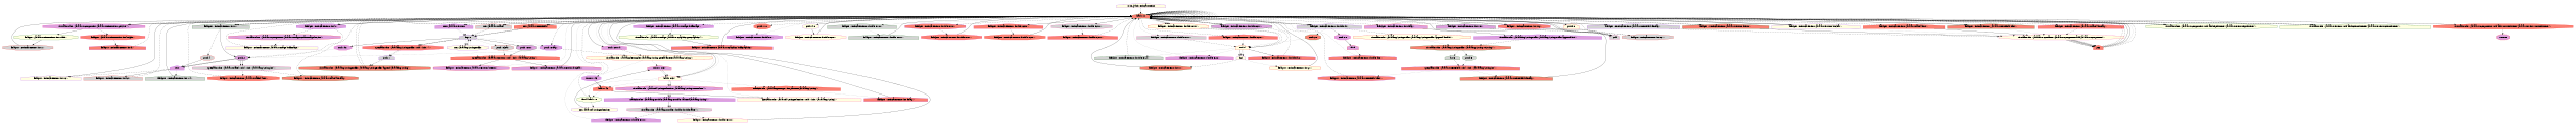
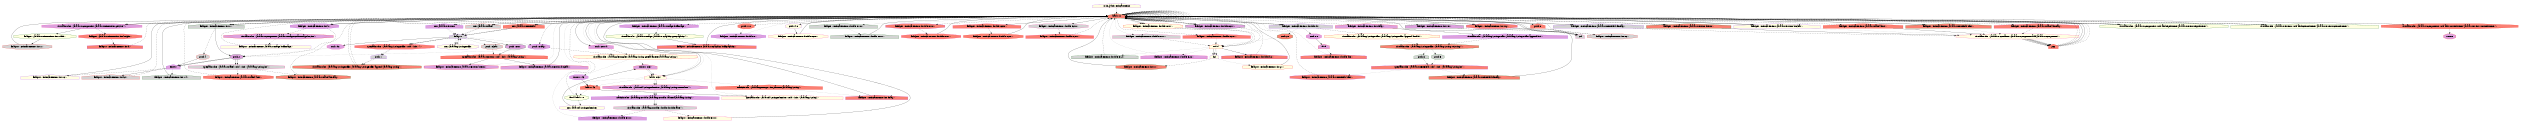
  digraph {
    node [color=purple fillcolor=salmon shape=house style=filled]
    edge [style=dashed]
    "r0 := @this: PoincareDemo" [fillcolor=lightyellow]
    "load.r r0" [color=darkgreen]
    "virtualinvoke <java.awt.Component: java.awt.Dimension getSize()>" [color=deeppink fillcolor=plum shape=octagon]
    "fieldget <PoincareDemo: int w>" [color=darkgreen fillcolor=lightgrey]
    "fieldget <PoincareDemo: int h>" [fillcolor=plum shape=octagon]
    "fieldget <PoincareDemo: java.awt.Image buffImage>" [fillcolor=plum shape=octagon]
    "push \"Delay\"" [fillcolor=plum shape=octagon]
    "load.r $r37" [color=deeppink fillcolor=lightyellow]
    "push \"coord\"" [color=deeppink fillcolor=plum]
    "push -1.0" [color=red shape=octagon]
    "push -4.0" [fillcolor=lightyellow shape=octagon]
    "fieldget <PoincareDemo: double Q1_0>" [color=darkgreen fillcolor=lightgrey]
    "fieldget <PoincareDemo: double P1_0>" [shape=octagon]
    "fieldget <PoincareDemo: double Q2_0>" [color=deeppink]
    "fieldget <PoincareDemo: double P2_0>" [color=deeppink fillcolor=lightgrey shape=octagon]
    "fieldget <PoincareDemo: double Q1_1>" [color=red fillcolor=lightyellow shape=octagon]
    "fieldget <PoincareDemo: double Q2_1>" [color=darkgreen fillcolor=plum shape=octagon]
    "fieldget <PoincareDemo: double ds>" [fillcolor=lightgrey]
    "fieldget <PoincareDemo: int Mx>" [color=darkgreen fillcolor=plum]
    "fieldget <PoincareDemo: int My>" [shape=octagon]
    "fieldget <PoincareDemo: double P1_1>" [color=deeppink fillcolor=lightgrey]
-   "push 0" [color=red fillcolor=lightyellow]
+   "push 0" [color=red]
    "fieldget <PoincareDemo: double P2_1>" [color=deeppink]
    "new java.awt.Label" [color=red fillcolor=lightgrey]
    "fieldget <PoincareDemo: java.awt.Label lbDs>" [color=red]
    "new java.awt.TextField" [color=red]
    "fieldget <PoincareDemo: java.awt.TextField tfDs>" [color=darkgreen]
    "fieldget <PoincareDemo: java.awt.Label lbDelay>" [color=deeppink]
    "fieldget <PoincareDemo: int delay>" [color=red fillcolor=plum]
    "fieldget <PoincareDemo: java.awt.TextField tfDelay>" [fillcolor=lightgrey]
    "virtualinvoke <java.awt.Component: void addKeyListener(java.awt.event.KeyListener)>" [color=darkgreen fillcolor=lightyellow shape=octagon]
    "new java.awt.Button" [fillcolor=plum]
    "fieldget <PoincareDemo: java.awt.Button btRun>" [color=darkgreen]
    "virtualinvoke <java.awt.Button: void addActionListener(java.awt.event.ActionListener)>" [color=darkgreen fillcolor=lightyellow]
    "fieldget <PoincareDemo: java.awt.Button btClear>" [fillcolor=lightyellow]
    "virtualinvoke <java.awt.Component: void addMouseListener(java.awt.event.MouseListener)>" [color=red shape=octagon]
    "fieldget <java.awt.Dimension: int width>" [color=darkgreen fillcolor=lightyellow shape=octagon]
    "fieldget <java.awt.Dimension: int height>" [color=deeppink shape=octagon]
    "push 2" [color=darkgreen fillcolor=plum shape=octagon]
    "push 4" [color=red fillcolor=lightgrey shape=octagon]
    "virtualinvoke <java.awt.Component: java.awt.Image createImage(int,int)>" [color=red fillcolor=plum shape=octagon]
    "virtualinvoke <java.awt.Image: java.awt.Graphics getGraphics()>" [color=darkgreen fillcolor=lightyellow shape=octagon]
    "virtualinvoke <java.applet.Applet: java.lang.String getParameter(java.lang.String)>" [color=red fillcolor=lightyellow shape=octagon]
    "ifnull load.r r0" [color=darkgreen fillcolor=lightyellow shape=octagon]
    "staticinvoke <java.lang.Integer: int parseInt(java.lang.String)>" [color=red]
    "load.r r43" [color=red]
    "virtualinvoke <java.util.StringTokenizer: java.lang.String nextToken()>" [color=red fillcolor=plum shape=octagon]
    "fieldput <PoincareDemo: double E>" [fillcolor=plum shape=octagon]
    "fieldput <PoincareDemo: double P2_0>" [color=deeppink fillcolor=lightyellow shape=octagon]
    "fieldput <PoincareDemo: double Q1_1>" [color=darkgreen fillcolor=lightgrey]
    "fieldput <PoincareDemo: double P1_1>" [color=deeppink shape=octagon]
    "fieldput <PoincareDemo: double Q2_1>" [color=red shape=octagon]
    "fieldput <PoincareDemo: double P2_1>" [color=deeppink]
    "mul.d" [color=red fillcolor=lightyellow]
    "push 2.0" [color=darkgreen shape=octagon]
    "push 8.0" [color=deeppink fillcolor=plum shape=octagon]
    "virtualinvoke <java.lang.StringBuffer: java.lang.StringBuffer append(double)>" [color=red fillcolor=lightyellow shape=octagon]
    i2d [color=deeppink fillcolor=lightgrey]
    "fieldput <PoincareDemo: int x2>" [color=red fillcolor=lightgrey shape=octagon]
-   "dup1.r" [fillcolor=lightgrey]
+   "dup1.r" [fillcolor=lightgrey label="delay1.r"]
    "virtualinvoke <java.awt.Container: java.awt.Component add(java.awt.Component)>" [color=deeppink fillcolor=lightyellow shape=octagon]
    "virtualinvoke <java.lang.StringBuffer: java.lang.StringBuffer append(int)>" [fillcolor=plum]
    return [color=red fillcolor=plum shape=octagon]
    "fieldput <PoincareDemo: int w>" [color=red fillcolor=lightgrey shape=octagon]
    "fieldput <PoincareDemo: int h>"
-   "div.i" [fillcolor=plum]
+   "div.i" [fillcolor=plum label="ifnull.i"]
    "specialinvoke <java.awt.Label: void <init>(java.lang.String,int)>" [color=deeppink fillcolor=lightgrey shape=octagon]
    "fieldput <PoincareDemo: int w2>" [fillcolor=lightyellow]
    "fieldput <PoincareDemo: int h2>" [color=red fillcolor=lightgrey]
    "fieldput <PoincareDemo: int w4>" [color=darkgreen fillcolor=lightgrey]
    "fieldput <PoincareDemo: java.awt.Label lbDs>" [color=red shape=octagon]
    "fieldput <PoincareDemo: java.awt.Label lbDelay>" [color=darkgreen shape=octagon]
    "fieldput <PoincareDemo: java.awt.Image buffImage>" [fillcolor=lightyellow]
    "fieldput <PoincareDemo: java.awt.Graphics buffGraphics>"
    "store.r $r37" [color=red fillcolor=plum]
    "store.r r43" [fillcolor=plum shape=octagon]
    "new java.util.StringTokenizer" [fillcolor=lightyellow shape=octagon]
    "fieldput <PoincareDemo: int delay>"
    "specialinvoke <java.util.StringTokenizer: void <init>(java.lang.String)>" [color=deeppink fillcolor=lightyellow]
    "staticinvoke <java.lang.Double: java.lang.Double valueOf(java.lang.String)>" [fillcolor=plum]
    "virtualinvoke <java.lang.Double: double doubleValue()>" [color=deeppink fillcolor=lightgrey shape=octagon]
    "fieldput <PoincareDemo: double Q1_0>" [fillcolor=plum]
    "fieldput <PoincareDemo: double P1_0>" [color=deeppink fillcolor=lightyellow]
    "fieldput <PoincareDemo: double Q12>" [color=darkgreen fillcolor=lightgrey]
    "fieldput <PoincareDemo: double Q22>" [color=deeppink fillcolor=plum]
    "fieldput <PoincareDemo: double ds2>"
    d2i [fillcolor=lightyellow]
    "fieldput <PoincareDemo: int x1>" [color=darkgreen shape=octagon]
    "fieldput <PoincareDemo: int y1>" [color=red fillcolor=lightyellow shape=octagon]
    "div.d" [color=red fillcolor=plum]
    "virtualinvoke <java.lang.StringBuffer: java.lang.String toString()>" [color=darkgreen shape=octagon]
    "fieldput <PoincareDemo: double ds8>"
    "push \"ds\"" [color=deeppink fillcolor=plum shape=octagon]
    "new java.lang.StringBuffer" [fillcolor=lightyellow shape=octagon]
    "specialinvoke <java.lang.StringBuffer: void <init>()>" [color=deeppink shape=octagon]
    "push \"Run \"" [color=darkgreen fillcolor=plum shape=octagon]
    "push \"Clear\"" [color=red fillcolor=lightgrey shape=octagon]
    "push \"\"" [fillcolor=lightgrey]
    "specialinvoke <java.awt.Button: void <init>(java.lang.String)>" [color=red]
    pop [color=red]
    "virtualinvoke <java.lang.StringBuffer: java.lang.StringBuffer append(java.lang.String)>" [color=darkgreen shape=octagon]
    "push 5" [color=darkgreen fillcolor=lightgrey shape=octagon]
-   "push 3" [color=darkgreen fillcolor=lightgrey label="awt 3"]
+   "push 3" [color=darkgreen fillcolor=lightgrey]
    "specialinvoke <java.awt.TextField: void <init>(java.lang.String,int)>"
    "fieldput <PoincareDemo: java.awt.TextField tfDs>" [shape=octagon]
    "fieldput <PoincareDemo: java.awt.TextField tfDelay>" [color=darkgreen]
    "fieldput <PoincareDemo: java.awt.Button btRun>" [color=red fillcolor=plum shape=octagon]
    "fieldput <PoincareDemo: java.awt.Button btClear>" [color=red fillcolor=plum]
    "r0 := @this: PoincareDemo" -> "load.r r0"
    "load.r r0" -> "load.r r0"
    "load.r r0" -> "load.r r0"
    "load.r r0" -> "load.r r0" [style=dotted]
    "load.r r0" -> "load.r r0"
    "load.r r0" -> "load.r r0" [style=dotted]
    "load.r r0" -> "load.r r0" [style=solid]
    "load.r r0" -> "load.r r0"
    "load.r r0" -> "load.r r0" [style=dotted]
    "load.r r0" -> "load.r r0" [style=dotted]
    "load.r r0" -> "load.r r0"
    "load.r r0" -> "load.r r0"
    "load.r r0" -> "load.r r0"
    "load.r r0" -> "load.r r0" [style=solid]
    "load.r r0" -> "load.r r0" [style=solid]
    "load.r r0" -> "load.r r0"
    "load.r r0" -> "load.r r0" [style=dotted]
    "load.r r0" -> "load.r r0" [style=solid]
    "load.r r0" -> "load.r r0" [style=solid]
    "load.r r0" -> "load.r r0"
    "load.r r0" -> "load.r r0" [style=solid]
    "load.r r0" -> "load.r r0"
    "load.r r0" -> "load.r r0"
    "load.r r0" -> "load.r r0" [style=solid]
    "load.r r0" -> "load.r r0"
    "load.r r0" -> "load.r r0"
    "load.r r0" -> "load.r r0" [style=dotted]
    "load.r r0" -> "virtualinvoke <java.awt.Component: java.awt.Dimension getSize()>" [style=solid]
    "load.r r0" -> "virtualinvoke <java.awt.Component: java.awt.Dimension getSize()>" [style=solid]
    "load.r r0" -> "fieldget <PoincareDemo: int w>"
    "load.r r0" -> "fieldget <PoincareDemo: int w>"
    "load.r r0" -> "fieldget <PoincareDemo: int w>" [style=dotted]
    "load.r r0" -> "fieldget <PoincareDemo: int h>" [style=solid]
    "load.r r0" -> "fieldget <PoincareDemo: int h>" [style=solid]
    "load.r r0" -> "fieldget <PoincareDemo: java.awt.Image buffImage>"
    "load.r r0" -> "push \"Delay\""
    "load.r r0" -> "load.r $r37" [style=dotted]
    "load.r r0" -> "load.r $r37" [style=solid]
    "load.r r0" -> "load.r $r37" [style=dotted]
    "load.r r0" -> "push \"coord\"" [style=solid]
    "load.r r0" -> "push -1.0"
    "load.r r0" -> "push -4.0" [style=solid]
    "load.r r0" -> "fieldget <PoincareDemo: double Q1_0>" [style=dotted]
    "load.r r0" -> "fieldget <PoincareDemo: double P1_0>"
    "load.r r0" -> "fieldget <PoincareDemo: double Q2_0>" [style=solid]
    "load.r r0" -> "fieldget <PoincareDemo: double P2_0>" [style=solid]
    "load.r r0" -> "fieldget <PoincareDemo: double Q1_1>" [style=dotted]
    "load.r r0" -> "fieldget <PoincareDemo: double Q1_1>" [style=dotted]
    "load.r r0" -> "fieldget <PoincareDemo: double Q1_1>" [style=solid]
    "load.r r0" -> "fieldget <PoincareDemo: double Q2_1>"
    "load.r r0" -> "fieldget <PoincareDemo: double Q2_1>" [style=solid]
    "load.r r0" -> "fieldget <PoincareDemo: double ds>" [style=dotted]
    "load.r r0" -> "fieldget <PoincareDemo: double ds>"
    "load.r r0" -> "fieldget <PoincareDemo: double ds>" [style=solid]
    "load.r r0" -> "fieldget <PoincareDemo: int Mx>"
    "load.r r0" -> "fieldget <PoincareDemo: int My>"
    "load.r r0" -> "fieldget <PoincareDemo: int My>" [style=solid]
    "load.r r0" -> "fieldget <PoincareDemo: double P1_1>" [style=dotted]
    "load.r r0" -> "push 0" [style=solid]
    "load.r r0" -> "fieldget <PoincareDemo: double P2_1>"
    "load.r r0" -> "new java.awt.Label" [style=solid]
    "load.r r0" -> "new java.awt.Label"
    "load.r r0" -> "fieldget <PoincareDemo: java.awt.Label lbDs>"
    "load.r r0" -> "new java.awt.TextField" [style=solid]
    "load.r r0" -> "new java.awt.TextField" [style=solid]
    "load.r r0" -> "fieldget <PoincareDemo: java.awt.TextField tfDs>" [style=dotted]
    "load.r r0" -> "fieldget <PoincareDemo: java.awt.TextField tfDs>" [style=solid]
    "load.r r0" -> "fieldget <PoincareDemo: java.awt.Label lbDelay>"
    "load.r r0" -> "fieldget <PoincareDemo: int delay>"
    "load.r r0" -> "fieldget <PoincareDemo: java.awt.TextField tfDelay>" [style=solid]
    "load.r r0" -> "fieldget <PoincareDemo: java.awt.TextField tfDelay>" [style=dotted]
    "load.r r0" -> "virtualinvoke <java.awt.Component: void addKeyListener(java.awt.event.KeyListener)>" [style=dotted]
    "load.r r0" -> "virtualinvoke <java.awt.Component: void addKeyListener(java.awt.event.KeyListener)>"
    "load.r r0" -> "new java.awt.Button"
    "load.r r0" -> "new java.awt.Button"
    "load.r r0" -> "fieldget <PoincareDemo: java.awt.Button btRun>" [style=dotted]
    "load.r r0" -> "fieldget <PoincareDemo: java.awt.Button btRun>"
    "load.r r0" -> "virtualinvoke <java.awt.Button: void addActionListener(java.awt.event.ActionListener)>"
    "load.r r0" -> "virtualinvoke <java.awt.Button: void addActionListener(java.awt.event.ActionListener)>" [style=dotted]
    "load.r r0" -> "fieldget <PoincareDemo: java.awt.Button btClear>" [style=solid]
    "load.r r0" -> "fieldget <PoincareDemo: java.awt.Button btClear>" [style=dotted]
    "load.r r0" -> "virtualinvoke <java.awt.Component: void addMouseListener(java.awt.event.MouseListener)>" [style=solid]
    "virtualinvoke <java.awt.Component: java.awt.Dimension getSize()>" -> "fieldget <java.awt.Dimension: int width>" [style=solid]
    "virtualinvoke <java.awt.Component: java.awt.Dimension getSize()>" -> "fieldget <java.awt.Dimension: int height>"
    "fieldget <PoincareDemo: int w>" -> "load.r r0" [style=solid]
    "fieldget <PoincareDemo: int w>" -> "push 2" [style=solid]
    "fieldget <PoincareDemo: int w>" -> "push 4"
    "fieldget <PoincareDemo: int h>" -> "push 2"
    "fieldget <PoincareDemo: int h>" -> "virtualinvoke <java.awt.Component: java.awt.Image createImage(int,int)>"
    "fieldget <PoincareDemo: java.awt.Image buffImage>" -> "virtualinvoke <java.awt.Image: java.awt.Graphics getGraphics()>"
    "push \"Delay\"" -> "push 2" [style=dotted]
    "push \"Delay\"" -> "virtualinvoke <java.applet.Applet: java.lang.String getParameter(java.lang.String)>"
    "load.r $r37" -> "ifnull load.r r0" [style=dotted]
    "load.r $r37" -> "staticinvoke <java.lang.Integer: int parseInt(java.lang.String)>" [style=dotted]
    "load.r $r37" -> "load.r r43" [style=dotted]
    "load.r $r37" -> "virtualinvoke <java.util.StringTokenizer: java.lang.String nextToken()>" [style=dotted]
    "load.r $r37" -> "virtualinvoke <java.util.StringTokenizer: java.lang.String nextToken()>" [style=solid]
    "push \"coord\"" -> "virtualinvoke <java.applet.Applet: java.lang.String getParameter(java.lang.String)>"
    "push -1.0" -> "fieldput <PoincareDemo: double E>" [style=dotted]
    "push -4.0" -> "fieldput <PoincareDemo: double P2_0>" [style=solid]
    "fieldget <PoincareDemo: double Q1_0>" -> "fieldput <PoincareDemo: double Q1_1>" [style=dotted]
    "fieldget <PoincareDemo: double P1_0>" -> "fieldput <PoincareDemo: double P1_1>"
    "fieldget <PoincareDemo: double Q2_0>" -> "fieldput <PoincareDemo: double Q2_1>"
    "fieldget <PoincareDemo: double P2_0>" -> "fieldput <PoincareDemo: double P2_1>"
    "fieldget <PoincareDemo: double Q1_1>" -> "load.r r0" [style=dotted]
    "fieldget <PoincareDemo: double Q1_1>" -> "mul.d"
    "fieldget <PoincareDemo: double Q1_1>" -> "mul.d"
    "fieldget <PoincareDemo: double Q2_1>" -> "load.r r0"
    "fieldget <PoincareDemo: double Q2_1>" -> "mul.d"
    "fieldget <PoincareDemo: double ds>" -> "push 2.0" [style=dotted]
    "fieldget <PoincareDemo: double ds>" -> "push 8.0"
    "fieldget <PoincareDemo: double ds>" -> "virtualinvoke <java.lang.StringBuffer: java.lang.StringBuffer append(double)>"
    "fieldget <PoincareDemo: int Mx>" -> i2d
    "fieldget <PoincareDemo: int My>" -> i2d
    "fieldget <PoincareDemo: int My>" -> i2d
    "fieldget <PoincareDemo: double P1_1>" -> "mul.d"
    "push 0" -> "fieldput <PoincareDemo: int x2>"
    "fieldget <PoincareDemo: double P2_1>" -> "mul.d" [style=dotted]
    "new java.awt.Label" -> "dup1.r" [style=dotted]
    "new java.awt.Label" -> "dup1.r"
    "fieldget <PoincareDemo: java.awt.Label lbDs>" -> "virtualinvoke <java.awt.Container: java.awt.Component add(java.awt.Component)>" [style=solid]
    "new java.awt.TextField" -> "dup1.r"
    "new java.awt.TextField" -> "dup1.r" [style=solid]
    "fieldget <PoincareDemo: java.awt.TextField tfDs>" -> "load.r r0" [style=dotted]
    "fieldget <PoincareDemo: java.awt.TextField tfDs>" -> "virtualinvoke <java.awt.Container: java.awt.Component add(java.awt.Component)>" [style=dotted]
    "fieldget <PoincareDemo: java.awt.Label lbDelay>" -> "virtualinvoke <java.awt.Container: java.awt.Component add(java.awt.Component)>"
    "fieldget <PoincareDemo: int delay>" -> "virtualinvoke <java.lang.StringBuffer: java.lang.StringBuffer append(int)>" [style=solid]
    "fieldget <PoincareDemo: java.awt.TextField tfDelay>" -> "load.r r0" [style=dotted]
    "fieldget <PoincareDemo: java.awt.TextField tfDelay>" -> "virtualinvoke <java.awt.Container: java.awt.Component add(java.awt.Component)>"
    "virtualinvoke <java.awt.Component: void addKeyListener(java.awt.event.KeyListener)>" -> "load.r r0"
    "virtualinvoke <java.awt.Component: void addKeyListener(java.awt.event.KeyListener)>" -> "load.r r0" [style=solid]
    "new java.awt.Button" -> "dup1.r" [style=dotted]
    "new java.awt.Button" -> "dup1.r" [style=dotted]
    "fieldget <PoincareDemo: java.awt.Button btRun>" -> "load.r r0"
    "fieldget <PoincareDemo: java.awt.Button btRun>" -> "virtualinvoke <java.awt.Container: java.awt.Component add(java.awt.Component)>" [style=solid]
    "virtualinvoke <java.awt.Button: void addActionListener(java.awt.event.ActionListener)>" -> "load.r r0"
    "virtualinvoke <java.awt.Button: void addActionListener(java.awt.event.ActionListener)>" -> "load.r r0"
    "fieldget <PoincareDemo: java.awt.Button btClear>" -> "load.r r0" [style=solid]
    "fieldget <PoincareDemo: java.awt.Button btClear>" -> "virtualinvoke <java.awt.Container: java.awt.Component add(java.awt.Component)>" [style=dotted]
    "virtualinvoke <java.awt.Component: void addMouseListener(java.awt.event.MouseListener)>" -> return
    "fieldget <java.awt.Dimension: int width>" -> "fieldput <PoincareDemo: int w>" [style=solid]
    "fieldget <java.awt.Dimension: int height>" -> "fieldput <PoincareDemo: int h>"
    "push 2" -> "div.i" [style=solid]
    "push 2" -> "div.i" [style=solid]
    "push 2" -> "specialinvoke <java.awt.Label: void <init>(java.lang.String,int)>" [style=solid]
    "push 2" -> "specialinvoke <java.awt.Label: void <init>(java.lang.String,int)>" [style=solid]
    "push 4" -> "div.i" [style=solid]
    "virtualinvoke <java.awt.Component: java.awt.Image createImage(int,int)>" -> "fieldput <PoincareDemo: java.awt.Image buffImage>" [style=dotted]
    "virtualinvoke <java.awt.Image: java.awt.Graphics getGraphics()>" -> "fieldput <PoincareDemo: java.awt.Graphics buffGraphics>" [style=solid]
    "virtualinvoke <java.applet.Applet: java.lang.String getParameter(java.lang.String)>" -> "store.r $r37" [style=dotted]
    "virtualinvoke <java.applet.Applet: java.lang.String getParameter(java.lang.String)>" -> "store.r r43" [style=dotted]
    "ifnull load.r r0" -> "load.r r0"
    "ifnull load.r r0" -> "new java.util.StringTokenizer"
    "staticinvoke <java.lang.Integer: int parseInt(java.lang.String)>" -> "fieldput <PoincareDemo: int delay>" [style=dotted]
    "load.r r43" -> "ifnull load.r r0" [style=dotted]
    "load.r r43" -> "specialinvoke <java.util.StringTokenizer: void <init>(java.lang.String)>" [style=solid]
    "virtualinvoke <java.util.StringTokenizer: java.lang.String nextToken()>" -> "staticinvoke <java.lang.Double: java.lang.Double valueOf(java.lang.String)>" [style=dotted]
    "virtualinvoke <java.util.StringTokenizer: java.lang.String nextToken()>" -> "staticinvoke <java.lang.Double: java.lang.Double valueOf(java.lang.String)>" [style=dotted]
    "fieldput <PoincareDemo: double E>" -> "load.r r0" [style=dotted]
    "fieldput <PoincareDemo: double P2_0>" -> "load.r r0" [style=solid]
    "fieldput <PoincareDemo: double Q1_1>" -> "load.r r0" [style=solid]
    "fieldput <PoincareDemo: double P1_1>" -> "load.r r0" [style=solid]
    "fieldput <PoincareDemo: double Q2_1>" -> "load.r r0" [style=solid]
    "fieldput <PoincareDemo: double P2_1>" -> "load.r r0"
    "mul.d" -> "fieldput <PoincareDemo: double Q12>" [style=dotted]
    "mul.d" -> "fieldput <PoincareDemo: double Q22>" [style=dotted]
    "mul.d" -> "fieldput <PoincareDemo: double ds2>" [style=solid]
    "mul.d" -> d2i [style=solid]
    "mul.d" -> d2i
    "mul.d" -> d2i [style=dotted]
    "push 2.0" -> "mul.d" [style=dotted]
    "push 8.0" -> "div.d" [style=solid]
    "virtualinvoke <java.lang.StringBuffer: java.lang.StringBuffer append(double)>" -> "virtualinvoke <java.lang.StringBuffer: java.lang.String toString()>" [style=dotted]
    i2d -> "load.r r0" [style=solid]
    i2d -> "load.r r0" [style=solid]
    i2d -> "load.r r0" [style=dotted]
    "fieldput <PoincareDemo: int x2>" -> "load.r r0"
    "dup1.r" -> "push \"Delay\"" [style=dotted]
    "dup1.r" -> "push \"ds\"" [style=solid]
    "dup1.r" -> "new java.lang.StringBuffer" [style=dotted]
    "dup1.r" -> "new java.lang.StringBuffer"
    "dup1.r" -> "specialinvoke <java.lang.StringBuffer: void <init>()>" [style=solid]
    "dup1.r" -> "specialinvoke <java.lang.StringBuffer: void <init>()>"
    "dup1.r" -> "push \"Run \"" [style=solid]
    "dup1.r" -> "push \"Clear\"" [style=dotted]
    "virtualinvoke <java.awt.Container: java.awt.Component add(java.awt.Component)>" -> pop [style=solid]
    "virtualinvoke <java.awt.Container: java.awt.Component add(java.awt.Component)>" -> pop
    "virtualinvoke <java.awt.Container: java.awt.Component add(java.awt.Component)>" -> pop [style=solid]
    "virtualinvoke <java.awt.Container: java.awt.Component add(java.awt.Component)>" -> pop [style=solid]
    "virtualinvoke <java.awt.Container: java.awt.Component add(java.awt.Component)>" -> pop [style=solid]
    "virtualinvoke <java.awt.Container: java.awt.Component add(java.awt.Component)>" -> pop [style=dotted]
    "virtualinvoke <java.lang.StringBuffer: java.lang.StringBuffer append(int)>" -> "virtualinvoke <java.lang.StringBuffer: java.lang.String toString()>"
    "fieldput <PoincareDemo: int w>" -> "load.r r0" [style=solid]
    "fieldput <PoincareDemo: int h>" -> "load.r r0"
    "div.i" -> "fieldput <PoincareDemo: int w2>"
    "div.i" -> "fieldput <PoincareDemo: int h2>" [style=solid]
    "div.i" -> "fieldput <PoincareDemo: int w4>" [style=dotted]
    "specialinvoke <java.awt.Label: void <init>(java.lang.String,int)>" -> "fieldput <PoincareDemo: java.awt.Label lbDs>"
    "specialinvoke <java.awt.Label: void <init>(java.lang.String,int)>" -> "fieldput <PoincareDemo: java.awt.Label lbDelay>"
    "fieldput <PoincareDemo: int w2>" -> "load.r r0" [style=solid]
    "fieldput <PoincareDemo: int h2>" -> "load.r r0"
    "fieldput <PoincareDemo: int w4>" -> "load.r r0" [style=solid]
    "fieldput <PoincareDemo: java.awt.Label lbDs>" -> "load.r r0"
    "fieldput <PoincareDemo: java.awt.Label lbDelay>" -> "load.r r0"
    "fieldput <PoincareDemo: java.awt.Image buffImage>" -> "load.r r0"
    "fieldput <PoincareDemo: java.awt.Graphics buffGraphics>" -> "load.r r0" [style=solid]
    "store.r $r37" -> "load.r $r37"
    "store.r $r37" -> "load.r $r37"
    "store.r r43" -> "load.r r43" [style=solid]
    "new java.util.StringTokenizer" -> "store.r $r37" [style=solid]
    "fieldput <PoincareDemo: int delay>" -> "load.r r0" [style=solid]
    "specialinvoke <java.util.StringTokenizer: void <init>(java.lang.String)>" -> "load.r r0" [style=dotted]
    "staticinvoke <java.lang.Double: java.lang.Double valueOf(java.lang.String)>" -> "virtualinvoke <java.lang.Double: double doubleValue()>" [style=solid]
    "staticinvoke <java.lang.Double: java.lang.Double valueOf(java.lang.String)>" -> "virtualinvoke <java.lang.Double: double doubleValue()>" [style=dotted]
    "virtualinvoke <java.lang.Double: double doubleValue()>" -> "fieldput <PoincareDemo: double Q1_0>"
    "virtualinvoke <java.lang.Double: double doubleValue()>" -> "fieldput <PoincareDemo: double P1_0>"
    "fieldput <PoincareDemo: double Q1_0>" -> "load.r r0" [style=dotted]
    "fieldput <PoincareDemo: double P1_0>" -> "load.r r0" [style=solid]
    "fieldput <PoincareDemo: double Q12>" -> "load.r r0"
    "fieldput <PoincareDemo: double Q22>" -> "load.r r0" [style=dotted]
    "fieldput <PoincareDemo: double ds2>" -> "load.r r0"
    d2i -> "fieldput <PoincareDemo: int x1>"
    d2i -> "fieldput <PoincareDemo: int y1>" [style=dotted]
    "fieldput <PoincareDemo: int x1>" -> "load.r r0" [style=solid]
    "fieldput <PoincareDemo: int y1>" -> "load.r r0" [style=solid]
    "div.d" -> "fieldput <PoincareDemo: double ds8>" [style=dotted]
    "virtualinvoke <java.lang.StringBuffer: java.lang.String toString()>" -> "push 5"
    "virtualinvoke <java.lang.StringBuffer: java.lang.String toString()>" -> "push 3" [style=dotted]
    "fieldput <PoincareDemo: double ds8>" -> "load.r r0" [style=dotted]
    "push \"ds\"" -> "push 2" [style=dotted]
    "new java.lang.StringBuffer" -> "dup1.r"
    "new java.lang.StringBuffer" -> "dup1.r" [style=dotted]
    "specialinvoke <java.lang.StringBuffer: void <init>()>" -> "push \"\""
    "specialinvoke <java.lang.StringBuffer: void <init>()>" -> "push \"\"" [style=dotted]
    "push \"Run \"" -> "specialinvoke <java.awt.Button: void <init>(java.lang.String)>" [style=solid]
    "push \"Clear\"" -> "specialinvoke <java.awt.Button: void <init>(java.lang.String)>"
    "push \"\"" -> "virtualinvoke <java.lang.StringBuffer: java.lang.StringBuffer append(java.lang.String)>"
    "push \"\"" -> "virtualinvoke <java.lang.StringBuffer: java.lang.StringBuffer append(java.lang.String)>" [style=dotted]
    "specialinvoke <java.awt.Button: void <init>(java.lang.String)>" -> "fieldput <PoincareDemo: java.awt.Button btRun>" [style=solid]
    "specialinvoke <java.awt.Button: void <init>(java.lang.String)>" -> "fieldput <PoincareDemo: java.awt.Button btClear>" [style=solid]
    pop -> "load.r r0"
    pop -> "load.r r0"
    pop -> "load.r r0" [style=solid]
    pop -> "load.r r0" [style=solid]
    pop -> "load.r r0" [style=dotted]
    pop -> "load.r r0"
    "virtualinvoke <java.lang.StringBuffer: java.lang.StringBuffer append(java.lang.String)>" -> "load.r r0"
    "virtualinvoke <java.lang.StringBuffer: java.lang.StringBuffer append(java.lang.String)>" -> "load.r r0"
    "push 5" -> "specialinvoke <java.awt.TextField: void <init>(java.lang.String,int)>" [style=dotted]
    "push 3" -> "specialinvoke <java.awt.TextField: void <init>(java.lang.String,int)>"
    "specialinvoke <java.awt.TextField: void <init>(java.lang.String,int)>" -> "fieldput <PoincareDemo: java.awt.TextField tfDs>" [style=dotted]
    "specialinvoke <java.awt.TextField: void <init>(java.lang.String,int)>" -> "fieldput <PoincareDemo: java.awt.TextField tfDelay>" [style=dotted]
    "fieldput <PoincareDemo: java.awt.TextField tfDs>" -> "load.r r0"
    "fieldput <PoincareDemo: java.awt.TextField tfDelay>" -> "load.r r0" [style=solid]
    "fieldput <PoincareDemo: java.awt.Button btRun>" -> "load.r r0" [style=dotted]
    "fieldput <PoincareDemo: java.awt.Button btClear>" -> "load.r r0" [style=solid]
  }
